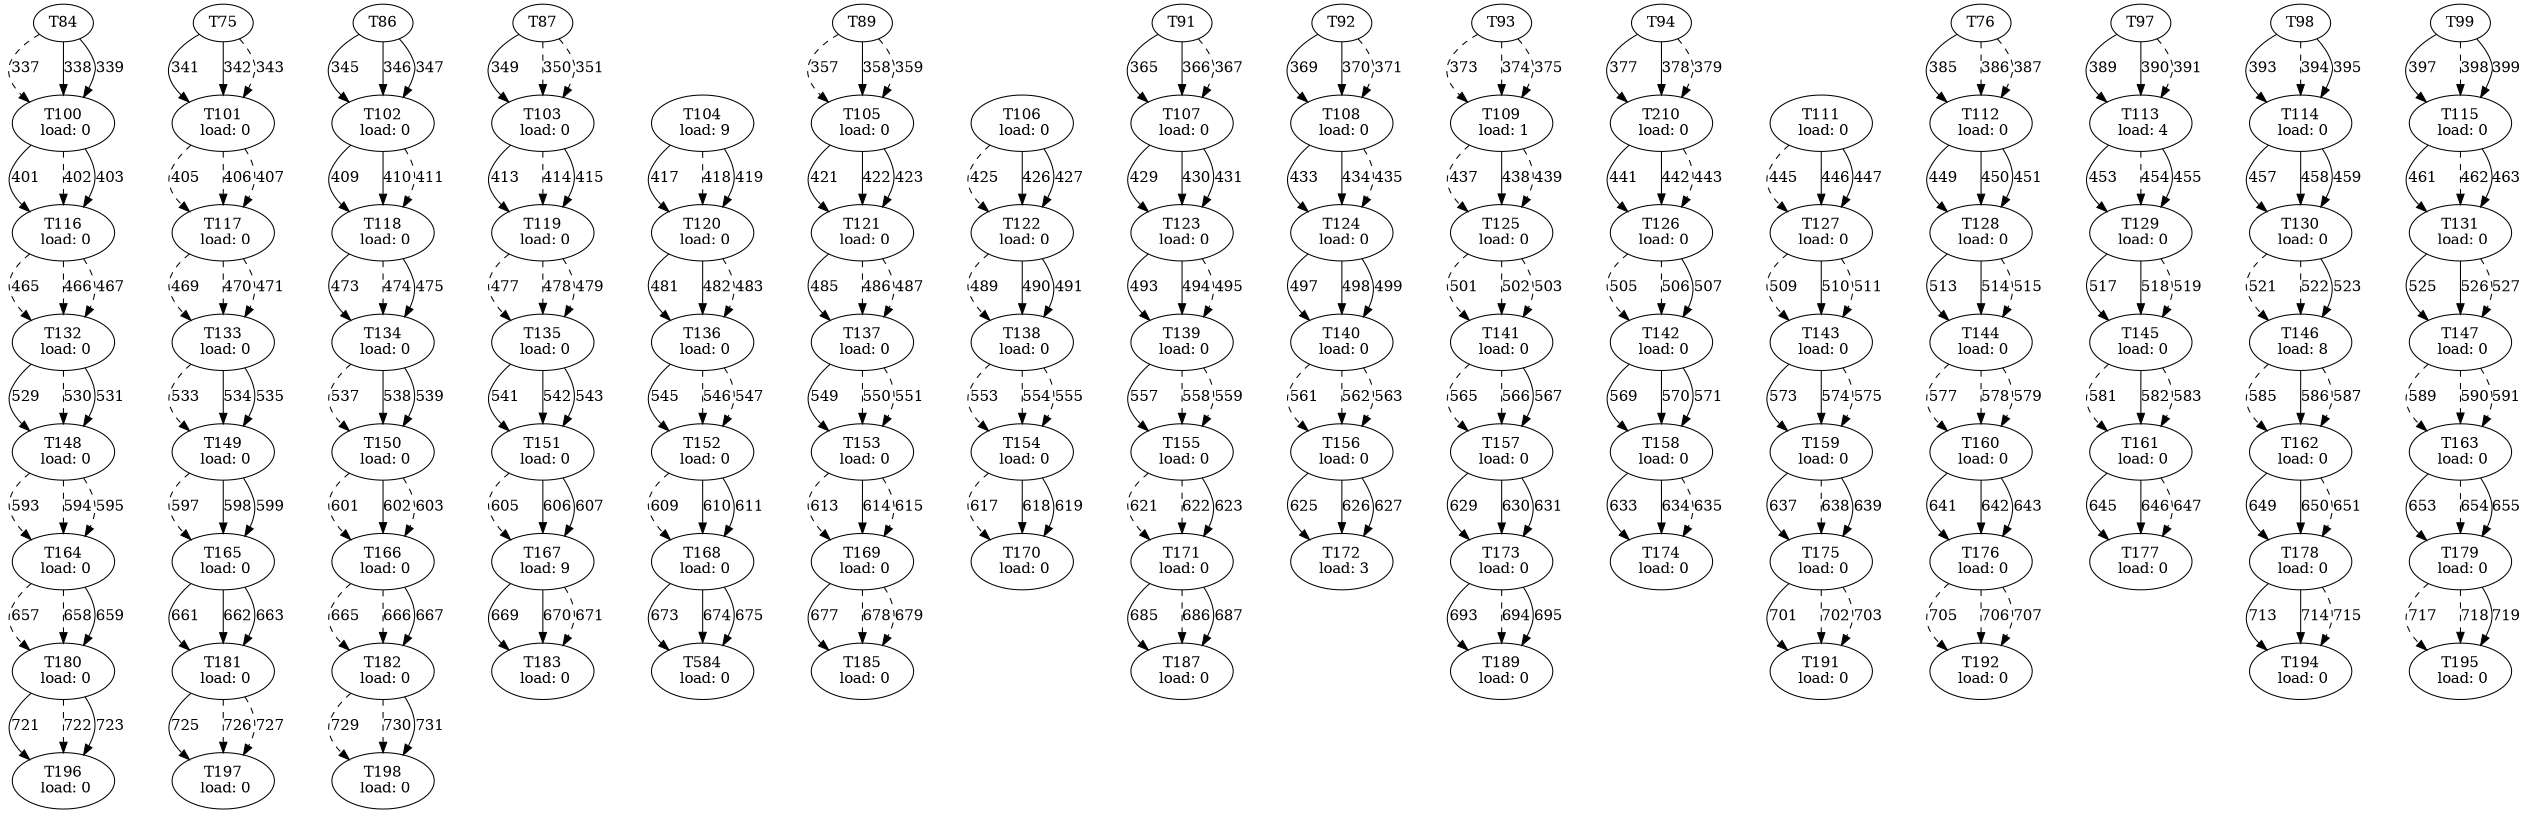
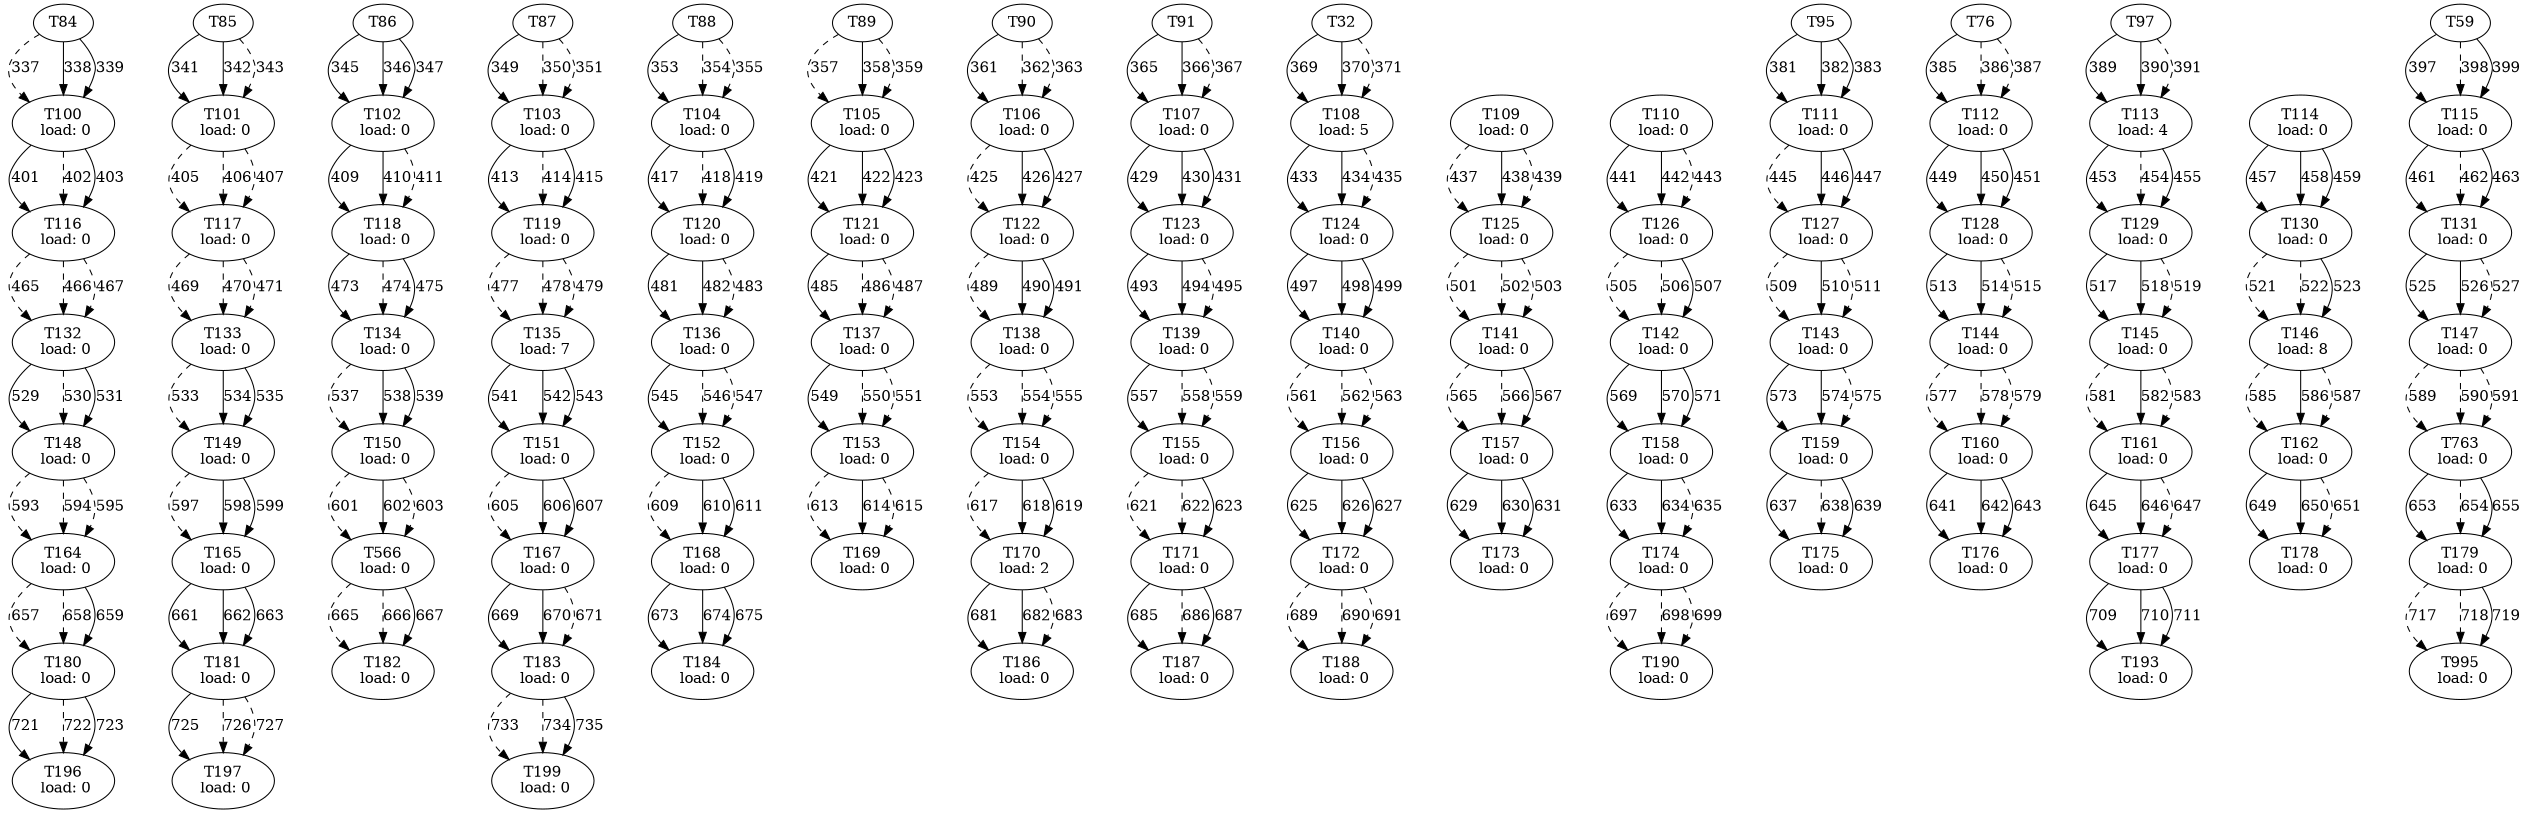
  digraph {
    edge [style=solid]
    n1 [label="T100\n load: 0"]
    n2 [label="T116\n load: 0"]
    n3 [label="T132\n load: 0"]
    T84
    n5 [label="T101\n load: 0"]
    n6 [label="T117\n load: 0"]
    n7 [label="T133\n load: 0"]
-   T85 [label=T75]
+   T85
    n9 [label="T102\n load: 0"]
    n10 [label="T118\n load: 0"]
    n11 [label="T134\n load: 0"]
    T86
    n13 [label="T103\n load: 0"]
    n14 [label="T119\n load: 0"]
-   n15 [label="T135\n load: 0"]
+   n15 [label="T135\n load: 7"]
    T87
-   n17 [label="T104\n load: 9"]
+   n17 [label="T104\n load: 0"]
    n18 [label="T120\n load: 0"]
    n19 [label="T136\n load: 0"]
+   T88
    n21 [label="T105\n load: 0"]
    n22 [label="T121\n load: 0"]
    n23 [label="T137\n load: 0"]
    T89
    n25 [label="T106\n load: 0"]
    n26 [label="T122\n load: 0"]
    n27 [label="T138\n load: 0"]
+   T90
    n29 [label="T107\n load: 0"]
    n30 [label="T123\n load: 0"]
    n31 [label="T139\n load: 0"]
    T91
-   n33 [label="T108\n load: 0"]
+   n33 [label="T108\n load: 5"]
    n34 [label="T124\n load: 0"]
    n35 [label="T140\n load: 0"]
-   T92
-   n37 [label="T109\n load: 1"]
+   T92 [label=T32]
+   n37 [label="T109\n load: 0"]
    n38 [label="T125\n load: 0"]
    n39 [label="T141\n load: 0"]
-   T93
-   n41 [label="T210\n load: 0"]
+   n41 [label="T110\n load: 0"]
    n42 [label="T126\n load: 0"]
    n43 [label="T142\n load: 0"]
-   T94
    n45 [label="T111\n load: 0"]
    n46 [label="T127\n load: 0"]
    n47 [label="T143\n load: 0"]
+   T95
    n49 [label="T112\n load: 0"]
    n50 [label="T128\n load: 0"]
    n51 [label="T144\n load: 0"]
    n52 [label=T76]
    n53 [label="T113\n load: 4"]
    n54 [label="T129\n load: 0"]
    n55 [label="T145\n load: 0"]
    T97
    n57 [label="T114\n load: 0"]
    n58 [label="T130\n load: 0"]
    n59 [label="T146\n load: 8"]
-   T98
    n61 [label="T115\n load: 0"]
    n62 [label="T131\n load: 0"]
    n63 [label="T147\n load: 0"]
-   T99
+   T99 [label=T59]
    n65 [label="T148\n load: 0"]
    n66 [label="T149\n load: 0"]
    n67 [label="T150\n load: 0"]
    n68 [label="T151\n load: 0"]
    n69 [label="T152\n load: 0"]
    n70 [label="T153\n load: 0"]
    n71 [label="T154\n load: 0"]
    n72 [label="T155\n load: 0"]
    n73 [label="T156\n load: 0"]
    n74 [label="T157\n load: 0"]
    n75 [label="T158\n load: 0"]
    n76 [label="T159\n load: 0"]
    n77 [label="T160\n load: 0"]
    n78 [label="T161\n load: 0"]
    n79 [label="T162\n load: 0"]
-   n80 [label="T163\n load: 0"]
+   n80 [label="T763\n load: 0"]
    n81 [label="T164\n load: 0"]
    n82 [label="T165\n load: 0"]
-   n83 [label="T166\n load: 0"]
-   n84 [label="T167\n load: 9"]
+   n83 [label="T566\n load: 0"]
+   n84 [label="T167\n load: 0"]
    n85 [label="T168\n load: 0"]
    n86 [label="T169\n load: 0"]
-   n87 [label="T170\n load: 0"]
+   n87 [label="T170\n load: 2"]
    n88 [label="T171\n load: 0"]
-   n89 [label="T172\n load: 3"]
+   n89 [label="T172\n load: 0"]
    n90 [label="T173\n load: 0"]
    n91 [label="T174\n load: 0"]
    n92 [label="T175\n load: 0"]
    n93 [label="T176\n load: 0"]
    n94 [label="T177\n load: 0"]
    n95 [label="T178\n load: 0"]
    n96 [label="T179\n load: 0"]
    n97 [label="T180\n load: 0"]
    n98 [label="T181\n load: 0"]
    n99 [label="T182\n load: 0"]
    n100 [label="T183\n load: 0"]
-   n101 [label="T584\n load: 0"]
-   n102 [label="T185\n load: 0"]
+   n101 [label="T184\n load: 0"]
+   n103 [label="T186\n load: 0"]
    n104 [label="T187\n load: 0"]
-   n106 [label="T189\n load: 0"]
-   n108 [label="T191\n load: 0"]
-   n109 [label="T192\n load: 0"]
-   n111 [label="T194\n load: 0"]
-   n112 [label="T195\n load: 0"]
+   n105 [label="T188\n load: 0"]
+   n107 [label="T190\n load: 0"]
+   n110 [label="T193\n load: 0"]
+   n112 [label="T995\n load: 0"]
    n113 [label="T196\n load: 0"]
    n114 [label="T197\n load: 0"]
-   n115 [label="T198\n load: 0"]
+   n116 [label="T199\n load: 0"]
    n1 -> n2 [label=401]
    n1 -> n2 [label=402 style=dashed]
    n1 -> n2 [label=403]
    n2 -> n3 [label=465 style=dashed]
    n2 -> n3 [label=466 style=dashed]
    n2 -> n3 [label=467 style=dashed]
    n3 -> n65 [label=529]
    n3 -> n65 [label=530 style=dashed]
    n3 -> n65 [label=531]
    T84 -> n1 [label=337 style=dashed]
    T84 -> n1 [label=338]
    T84 -> n1 [label=339]
    n5 -> n6 [label=405 style=dashed]
    n5 -> n6 [label=406 style=dashed]
    n5 -> n6 [label=407 style=dashed]
    n6 -> n7 [label=469 style=dashed]
    n6 -> n7 [label=470 style=dashed]
    n6 -> n7 [label=471 style=dashed]
    n7 -> n66 [label=533 style=dashed]
    n7 -> n66 [label=534]
    n7 -> n66 [label=535]
    T85 -> n5 [label=341]
    T85 -> n5 [label=342]
    T85 -> n5 [label=343 style=dashed]
    n9 -> n10 [label=409]
    n9 -> n10 [label=410]
    n9 -> n10 [label=411 style=dashed]
    n10 -> n11 [label=473]
    n10 -> n11 [label=474 style=dashed]
    n10 -> n11 [label=475]
    n11 -> n67 [label=537 style=dashed]
    n11 -> n67 [label=538]
    n11 -> n67 [label=539]
    T86 -> n9 [label=345]
    T86 -> n9 [label=346]
    T86 -> n9 [label=347]
    n13 -> n14 [label=413]
    n13 -> n14 [label=414 style=dashed]
    n13 -> n14 [label=415]
    n14 -> n15 [label=477 style=dashed]
    n14 -> n15 [label=478 style=dashed]
    n14 -> n15 [label=479 style=dashed]
    n15 -> n68 [label=541]
    n15 -> n68 [label=542]
    n15 -> n68 [label=543]
    T87 -> n13 [label=349]
    T87 -> n13 [label=350 style=dashed]
    T87 -> n13 [label=351 style=dashed]
    n17 -> n18 [label=417]
    n17 -> n18 [label=418 style=dashed]
    n17 -> n18 [label=419]
    n18 -> n19 [label=481]
    n18 -> n19 [label=482]
    n18 -> n19 [label=483 style=dashed]
    n19 -> n69 [label=545]
    n19 -> n69 [label=546 style=dashed]
    n19 -> n69 [label=547 style=dashed]
+   T88 -> n17 [label=353]
+   T88 -> n17 [label=354 style=dashed]
+   T88 -> n17 [label=355 style=dashed]
    n21 -> n22 [label=421]
    n21 -> n22 [label=422]
    n21 -> n22 [label=423]
    n22 -> n23 [label=485]
    n22 -> n23 [label=486 style=dashed]
    n22 -> n23 [label=487 style=dashed]
    n23 -> n70 [label=549]
    n23 -> n70 [label=550 style=dashed]
    n23 -> n70 [label=551 style=dashed]
    T89 -> n21 [label=357 style=dashed]
    T89 -> n21 [label=358]
    T89 -> n21 [label=359 style=dashed]
    n25 -> n26 [label=425 style=dashed]
    n25 -> n26 [label=426]
    n25 -> n26 [label=427]
    n26 -> n27 [label=489 style=dashed]
    n26 -> n27 [label=490]
    n26 -> n27 [label=491]
    n27 -> n71 [label=553 style=dashed]
    n27 -> n71 [label=554 style=dashed]
    n27 -> n71 [label=555 style=dashed]
+   T90 -> n25 [label=361]
+   T90 -> n25 [label=362 style=dashed]
+   T90 -> n25 [label=363 style=dashed]
    n29 -> n30 [label=429]
    n29 -> n30 [label=430]
    n29 -> n30 [label=431]
    n30 -> n31 [label=493]
    n30 -> n31 [label=494]
    n30 -> n31 [label=495 style=dashed]
    n31 -> n72 [label=557]
    n31 -> n72 [label=558 style=dashed]
    n31 -> n72 [label=559 style=dashed]
    T91 -> n29 [label=365]
    T91 -> n29 [label=366]
    T91 -> n29 [label=367 style=dashed]
    n33 -> n34 [label=433]
    n33 -> n34 [label=434]
    n33 -> n34 [label=435 style=dashed]
    n34 -> n35 [label=497]
    n34 -> n35 [label=498]
    n34 -> n35 [label=499]
    n35 -> n73 [label=561 style=dashed]
    n35 -> n73 [label=562 style=dashed]
    n35 -> n73 [label=563 style=dashed]
    T92 -> n33 [label=369]
    T92 -> n33 [label=370]
    T92 -> n33 [label=371 style=dashed]
    n37 -> n38 [label=437 style=dashed]
    n37 -> n38 [label=438]
    n37 -> n38 [label=439 style=dashed]
    n38 -> n39 [label=501 style=dashed]
    n38 -> n39 [label=502 style=dashed]
    n38 -> n39 [label=503 style=dashed]
    n39 -> n74 [label=565 style=dashed]
    n39 -> n74 [label=566 style=dashed]
    n39 -> n74 [label=567]
-   T93 -> n37 [label=373 style=dashed]
-   T93 -> n37 [label=374 style=dashed]
-   T93 -> n37 [label=375 style=dashed]
    n41 -> n42 [label=441]
    n41 -> n42 [label=442]
    n41 -> n42 [label=443 style=dashed]
    n42 -> n43 [label=505 style=dashed]
    n42 -> n43 [label=506 style=dashed]
    n42 -> n43 [label=507]
    n43 -> n75 [label=569]
    n43 -> n75 [label=570]
    n43 -> n75 [label=571]
-   T94 -> n41 [label=377]
-   T94 -> n41 [label=378]
-   T94 -> n41 [label=379 style=dashed]
    n45 -> n46 [label=445 style=dashed]
    n45 -> n46 [label=446]
    n45 -> n46 [label=447]
    n46 -> n47 [label=509 style=dashed]
    n46 -> n47 [label=510]
    n46 -> n47 [label=511 style=dashed]
    n47 -> n76 [label=573]
    n47 -> n76 [label=574]
    n47 -> n76 [label=575 style=dashed]
+   T95 -> n45 [label=381]
+   T95 -> n45 [label=382]
+   T95 -> n45 [label=383]
    n49 -> n50 [label=449]
    n49 -> n50 [label=450]
    n49 -> n50 [label=451]
    n50 -> n51 [label=513]
    n50 -> n51 [label=514]
    n50 -> n51 [label=515 style=dashed]
    n51 -> n77 [label=577 style=dashed]
    n51 -> n77 [label=578 style=dashed]
    n51 -> n77 [label=579 style=dashed]
    n52 -> n49 [label=385]
    n52 -> n49 [label=386 style=dashed]
    n52 -> n49 [label=387 style=dashed]
    n53 -> n54 [label=453]
    n53 -> n54 [label=454 style=dashed]
    n53 -> n54 [label=455]
    n54 -> n55 [label=517]
    n54 -> n55 [label=518]
    n54 -> n55 [label=519 style=dashed]
    n55 -> n78 [label=581 style=dashed]
    n55 -> n78 [label=582]
    n55 -> n78 [label=583 style=dashed]
    T97 -> n53 [label=389]
    T97 -> n53 [label=390]
    T97 -> n53 [label=391 style=dashed]
    n57 -> n58 [label=457]
    n57 -> n58 [label=458]
    n57 -> n58 [label=459]
    n58 -> n59 [label=521 style=dashed]
    n58 -> n59 [label=522 style=dashed]
    n58 -> n59 [label=523]
    n59 -> n79 [label=585 style=dashed]
    n59 -> n79 [label=586]
    n59 -> n79 [label=587 style=dashed]
-   T98 -> n57 [label=393]
-   T98 -> n57 [label=394 style=dashed]
-   T98 -> n57 [label=395]
    n61 -> n62 [label=461]
    n61 -> n62 [label=462 style=dashed]
    n61 -> n62 [label=463]
    n62 -> n63 [label=525]
    n62 -> n63 [label=526]
    n62 -> n63 [label=527 style=dashed]
    n63 -> n80 [label=589 style=dashed]
    n63 -> n80 [label=590 style=dashed]
    n63 -> n80 [label=591 style=dashed]
    T99 -> n61 [label=397]
    T99 -> n61 [label=398 style=dashed]
    T99 -> n61 [label=399]
    n65 -> n81 [label=593 style=dashed]
    n65 -> n81 [label=594 style=dashed]
    n65 -> n81 [label=595 style=dashed]
    n66 -> n82 [label=597 style=dashed]
    n66 -> n82 [label=598]
    n66 -> n82 [label=599]
    n67 -> n83 [label=601 style=dashed]
    n67 -> n83 [label=602]
    n67 -> n83 [label=603 style=dashed]
    n68 -> n84 [label=605 style=dashed]
    n68 -> n84 [label=606]
    n68 -> n84 [label=607]
    n69 -> n85 [label=609 style=dashed]
    n69 -> n85 [label=610]
    n69 -> n85 [label=611]
    n70 -> n86 [label=613 style=dashed]
    n70 -> n86 [label=614]
    n70 -> n86 [label=615 style=dashed]
    n71 -> n87 [label=617 style=dashed]
    n71 -> n87 [label=618]
    n71 -> n87 [label=619]
    n72 -> n88 [label=621 style=dashed]
    n72 -> n88 [label=622 style=dashed]
    n72 -> n88 [label=623]
    n73 -> n89 [label=625]
    n73 -> n89 [label=626]
    n73 -> n89 [label=627]
    n74 -> n90 [label=629]
    n74 -> n90 [label=630]
    n74 -> n90 [label=631]
    n75 -> n91 [label=633]
    n75 -> n91 [label=634]
    n75 -> n91 [label=635 style=dashed]
    n76 -> n92 [label=637]
    n76 -> n92 [label=638 style=dashed]
    n76 -> n92 [label=639]
    n77 -> n93 [label=641]
    n77 -> n93 [label=642]
    n77 -> n93 [label=643]
    n78 -> n94 [label=645]
    n78 -> n94 [label=646]
    n78 -> n94 [label=647 style=dashed]
    n79 -> n95 [label=649]
    n79 -> n95 [label=650]
    n79 -> n95 [label=651 style=dashed]
    n80 -> n96 [label=653]
    n80 -> n96 [label=654 style=dashed]
    n80 -> n96 [label=655]
    n81 -> n97 [label=657 style=dashed]
    n81 -> n97 [label=658 style=dashed]
    n81 -> n97 [label=659]
    n82 -> n98 [label=661]
    n82 -> n98 [label=662]
    n82 -> n98 [label=663]
    n83 -> n99 [label=665 style=dashed]
    n83 -> n99 [label=666 style=dashed]
    n83 -> n99 [label=667]
    n84 -> n100 [label=669]
    n84 -> n100 [label=670]
    n84 -> n100 [label=671 style=dashed]
    n85 -> n101 [label=673]
    n85 -> n101 [label=674]
    n85 -> n101 [label=675]
-   n86 -> n102 [label=677]
-   n86 -> n102 [label=678 style=dashed]
-   n86 -> n102 [label=679 style=dashed]
+   n87 -> n103 [label=681]
+   n87 -> n103 [label=682]
+   n87 -> n103 [label=683 style=dashed]
    n88 -> n104 [label=685]
    n88 -> n104 [label=686 style=dashed]
    n88 -> n104 [label=687]
-   n90 -> n106 [label=693]
-   n90 -> n106 [label=694 style=dashed]
-   n90 -> n106 [label=695]
-   n92 -> n108 [label=701]
-   n92 -> n108 [label=702 style=dashed]
-   n92 -> n108 [label=703 style=dashed]
-   n93 -> n109 [label=705 style=dashed]
-   n93 -> n109 [label=706 style=dashed]
-   n93 -> n109 [label=707 style=dashed]
-   n95 -> n111 [label=713]
-   n95 -> n111 [label=714]
-   n95 -> n111 [label=715 style=dashed]
+   n89 -> n105 [label=689 style=dashed]
+   n89 -> n105 [label=690 style=dashed]
+   n89 -> n105 [label=691 style=dashed]
+   n91 -> n107 [label=697 style=dashed]
+   n91 -> n107 [label=698 style=dashed]
+   n91 -> n107 [label=699 style=dashed]
+   n94 -> n110 [label=709]
+   n94 -> n110 [label=710]
+   n94 -> n110 [label=711]
    n96 -> n112 [label=717 style=dashed]
    n96 -> n112 [label=718 style=dashed]
    n96 -> n112 [label=719]
    n97 -> n113 [label=721]
    n97 -> n113 [label=722 style=dashed]
    n97 -> n113 [label=723]
    n98 -> n114 [label=725]
    n98 -> n114 [label=726 style=dashed]
    n98 -> n114 [label=727 style=dashed]
-   n99 -> n115 [label=729 style=dashed]
-   n99 -> n115 [label=730 style=dashed]
-   n99 -> n115 [label=731]
+   n100 -> n116 [label=733 style=dashed]
+   n100 -> n116 [label=734 style=dashed]
+   n100 -> n116 [label=735]
  }
